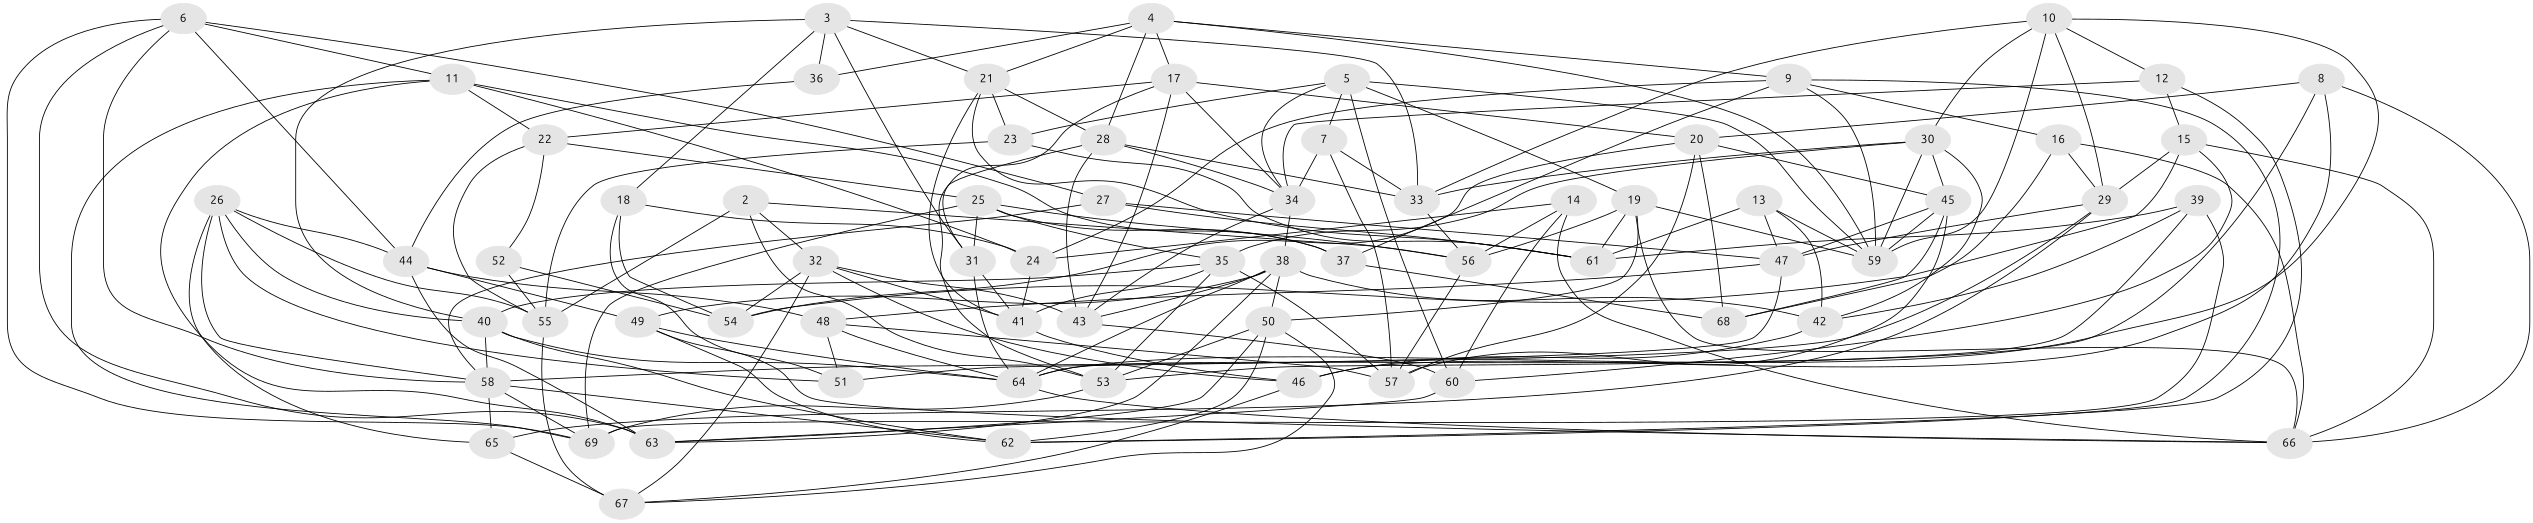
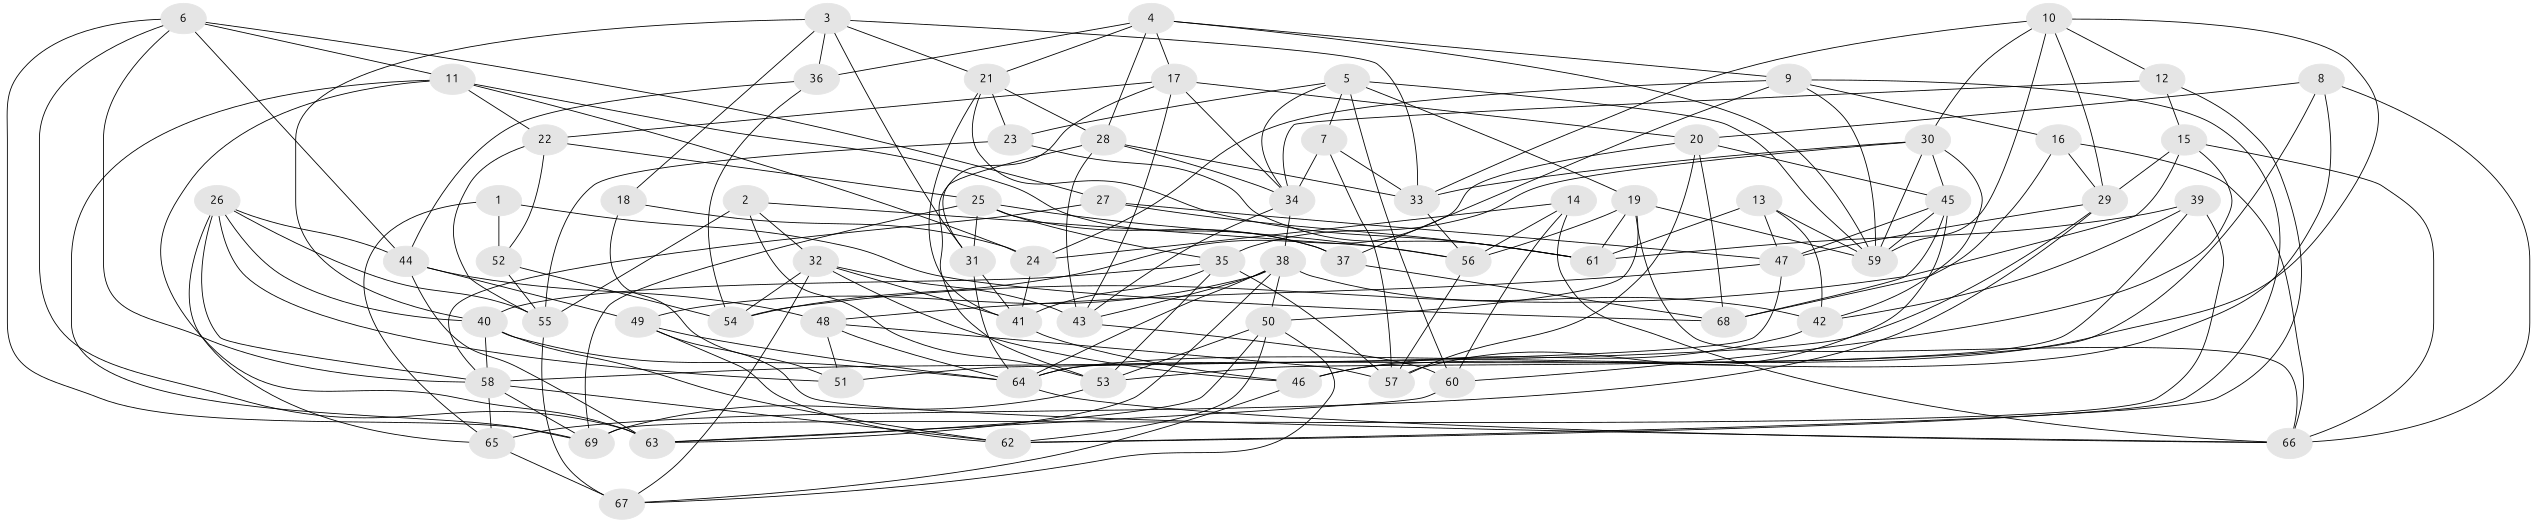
  graph {
    fontname=Ubuntu
    node [color=gray90 fontname=Ubuntu style=filled]
    edge [fontname=Ubuntu weight=1.0]
+   1
    52
    65
    68
    55
    54
    67
    2
    32
    53
    56
    46
    43
    41
    69
    57
    3
    18
    21
    31
    33
    36
    40
    24
    51
    28
    23
    61
    64
    44
    58
    62
    4
    9
    17
    59
    16
    37
    34
    20
    22
    5
    7
    19
    60
    66
    50
    38
    63
    6
    11
    27
    47
    49
    48
    8
    45
    29
    10
    12
    30
    15
    42
    35
    25
    13
    14
    26
    39
+   1 -- 52
+   1 -- 65
+   1 -- 68 [weight=2.0]
    52 -- 55
    52 -- 54 [weight=2.0]
    65 -- 67 [weight=2.0]
    55 -- 67
    2 -- 55
    2 -- 32
    2 -- 53
    2 -- 56
    32 -- 54
    32 -- 67
    32 -- 46
    32 -- 43
    32 -- 41
    53 -- 69
    56 -- 57
    46 -- 67
    43 -- 60
    41 -- 46
    3 -- 18
    3 -- 21
    3 -- 31
    3 -- 33
    3 -- 36
    3 -- 40
    18 -- 24
    18 -- 51 [weight=2.0]
    21 -- 41
    21 -- 28
    21 -- 23
    21 -- 61
    31 -- 41
    31 -- 64 [weight=2.0]
    33 -- 56
-   18 -- 54
+   36 -- 54
    36 -- 44
    40 -- 64
    40 -- 58
    40 -- 62
    24 -- 41
    28 -- 53
    28 -- 43
    28 -- 33
    28 -- 34
    23 -- 55
    23 -- 61
    64 -- 66
    44 -- 63
    44 -- 49
    44 -- 48
    58 -- 65
    58 -- 69
    58 -- 62
    4 -- 21
    4 -- 36
    4 -- 28
    4 -- 9
    4 -- 17
    4 -- 59
    9 -- 24
    9 -- 62
    9 -- 59
    9 -- 16
    9 -- 37
    17 -- 43
    17 -- 31
    17 -- 34
    17 -- 20
    17 -- 22
    16 -- 68
    16 -- 66
    16 -- 29
    37 -- 68
    34 -- 43
    34 -- 38
    20 -- 68
    20 -- 54
    20 -- 57
    20 -- 45
    22 -- 52 [weight=2.0]
    22 -- 55
    22 -- 25
    5 -- 23
    5 -- 59
    5 -- 34
    5 -- 7
    5 -- 19
    5 -- 60
    7 -- 57
    7 -- 33
    7 -- 34
    19 -- 56
    19 -- 61
    19 -- 59
    19 -- 66
    19 -- 50
    60 -- 63
    50 -- 67
    50 -- 53
    50 -- 62
    50 -- 63
    38 -- 43
    38 -- 64 [weight=2.0]
    38 -- 50
    38 -- 63
    38 -- 49
    38 -- 42
    6 -- 69
    6 -- 44
    6 -- 58
    6 -- 63
    6 -- 11
    6 -- 27
    11 -- 69
    11 -- 24
    11 -- 37
    11 -- 22
    11 -- 63
    27 -- 61
    27 -- 58
    27 -- 47
    47 -- 51
    47 -- 48
    49 -- 64
    49 -- 62
    49 -- 66 [weight=2.0]
    48 -- 57
    48 -- 51 [weight=2.0]
    48 -- 64
    8 -- 53
    8 -- 46
    8 -- 20
    8 -- 66
    45 -- 68
    45 -- 57
    45 -- 59
    45 -- 47
    29 -- 65
    29 -- 58
    29 -- 47
    10 -- 33
    10 -- 64
    10 -- 59
    10 -- 29
    10 -- 12
    10 -- 30
    12 -- 62
    12 -- 34
    12 -- 15
    30 -- 33
    30 -- 59
    30 -- 45
    30 -- 42
    30 -- 35
    15 -- 54
    15 -- 60
    15 -- 66 [weight=2.0]
    15 -- 29
    42 -- 46 [weight=2.0]
    35 -- 53
    35 -- 41
    35 -- 57
    35 -- 40
    25 -- 56
    25 -- 69
    25 -- 31
    25 -- 37
    25 -- 35
    13 -- 61
    13 -- 59
    13 -- 47
    13 -- 42
    14 -- 56
    14 -- 24 [weight=2.0]
    14 -- 60
    14 -- 66 [weight=2.0]
    26 -- 65
    26 -- 55
    26 -- 40
    26 -- 51
    26 -- 44
    26 -- 58
    39 -- 69
    39 -- 61
    39 -- 64
    39 -- 42
  }
